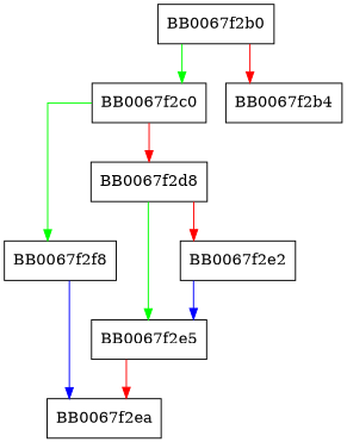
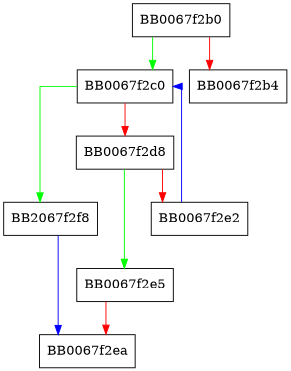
  digraph {
    splines=ortho
    node [shape=box]
    edge [color=red]
    BB0067f2b0
    BB0067f2c0
    BB0067f2b4
-   BB0067f2f8
+   BB0067f2f8 [label=BB2067f2f8]
    n5 [label=BB0067f2d8]
    BB0067f2ea
    BB0067f2e5
    BB0067f2e2
    BB0067f2b0 -> BB0067f2c0 [color=green]
    BB0067f2b0 -> BB0067f2b4
    BB0067f2c0 -> BB0067f2f8 [color=green]
    BB0067f2c0 -> n5
    BB0067f2f8 -> BB0067f2ea [color=blue]
    n5 -> BB0067f2e5 [color=green]
    n5 -> BB0067f2e2
    BB0067f2e5 -> BB0067f2ea
-   BB0067f2e2 -> BB0067f2e5 [color=blue]
+   BB0067f2e2 -> BB0067f2c0 [color=blue]
  }
